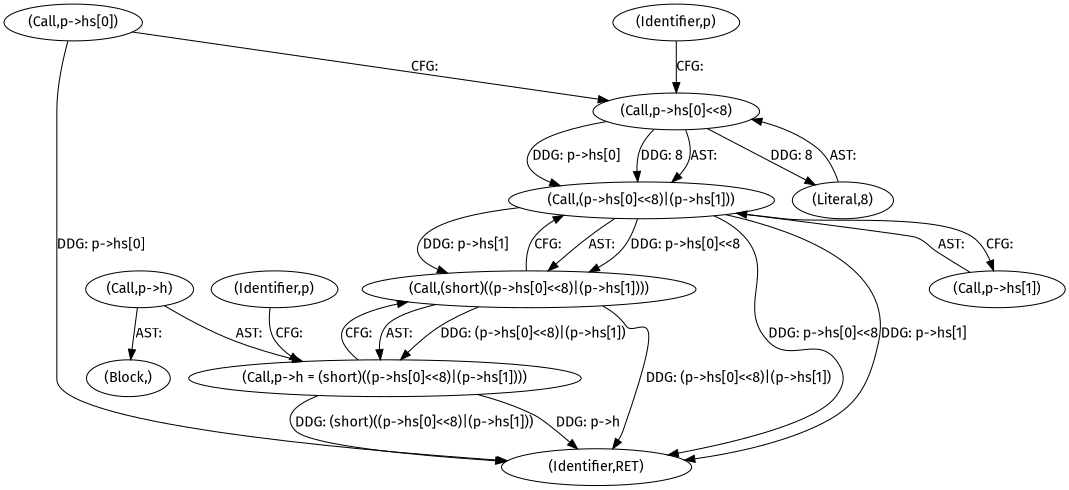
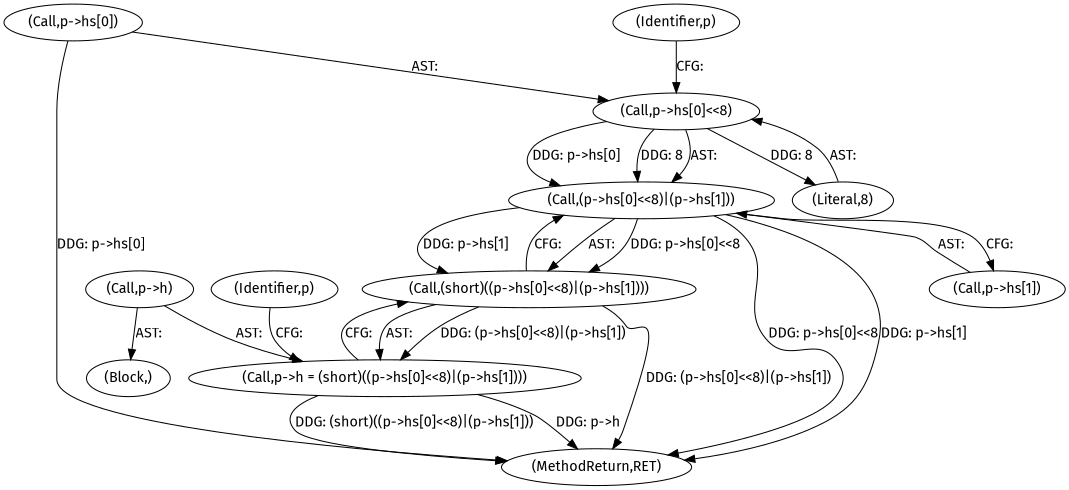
  digraph {
    fontname="Fira Sans"
    node [fontname="Fira Sans"]
    edge [fontname="Fira Sans"]
    n1 [label="(Call,(p->hs[0]<<8)|(p->hs[1]))"]
    n2 [label="(Call,(short)((p->hs[0]<<8)|(p->hs[1])))"]
-   n3 [label="(Identifier,RET)"]
+   n3 [label="(MethodReturn,RET)"]
    n4 [label="(Call,p->hs[1])"]
    n5 [label="(Call,p->h = (short)((p->hs[0]<<8)|(p->hs[1])))"]
    n6 [label="(Call,p->hs[0]<<8)"]
    n7 [label="(Literal,8)"]
    n8 [label="(Block,)"]
    n9 [label="(Call,p->hs[0])"]
    n10 [label="(Identifier,p)"]
    n11 [label="(Identifier,p)"]
    n12 [label="(Call,p->h)"]
    n1 -> n2 [label="AST: "]
    n1 -> n2 [label="DDG: p->hs[0]<<8"]
    n1 -> n2 [label="DDG: p->hs[1]"]
    n1 -> n3 [label="DDG: p->hs[0]<<8"]
    n1 -> n3 [label="DDG: p->hs[1]"]
    n1 -> n4 [label="CFG: "]
    n2 -> n1 [label="CFG: "]
    n2 -> n3 [label="DDG: (p->hs[0]<<8)|(p->hs[1])"]
    n2 -> n5 [label="AST: "]
    n2 -> n5 [label="DDG: (p->hs[0]<<8)|(p->hs[1])"]
    n4 -> n1 [label="AST: "]
    n5 -> n2 [label="CFG: "]
    n5 -> n3 [label="DDG: (short)((p->hs[0]<<8)|(p->hs[1]))"]
    n5 -> n3 [label="DDG: p->h"]
    n6 -> n1 [label="AST: "]
    n6 -> n1 [label="DDG: p->hs[0]"]
    n6 -> n1 [label="DDG: 8"]
    n6 -> n7 [label="DDG: 8"]
    n7 -> n6 [label="AST: "]
    n9 -> n3 [label="DDG: p->hs[0]"]
-   n9 -> n6 [label="CFG: "]
+   n9 -> n6 [label="AST: "]
    n10 -> n5 [label="CFG: "]
    n11 -> n6 [label="CFG: "]
    n12 -> n5 [label="AST: "]
    n12 -> n8 [label="AST: "]
  }
